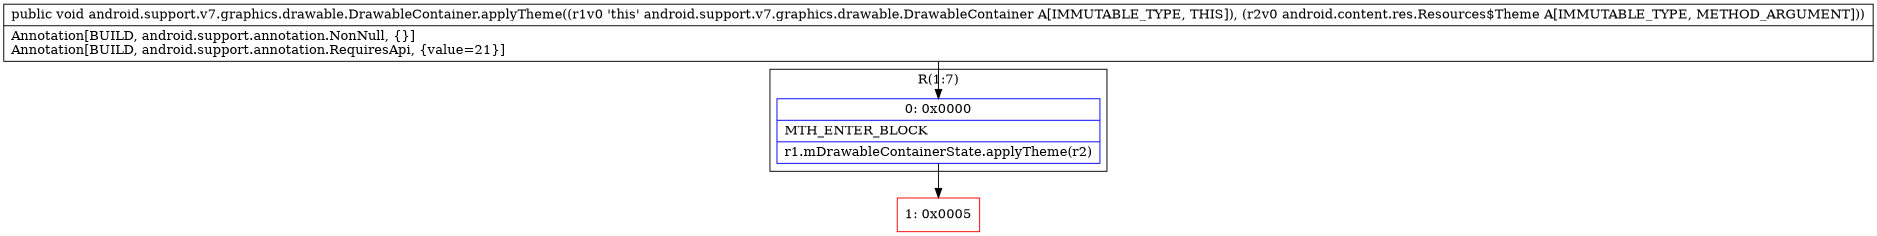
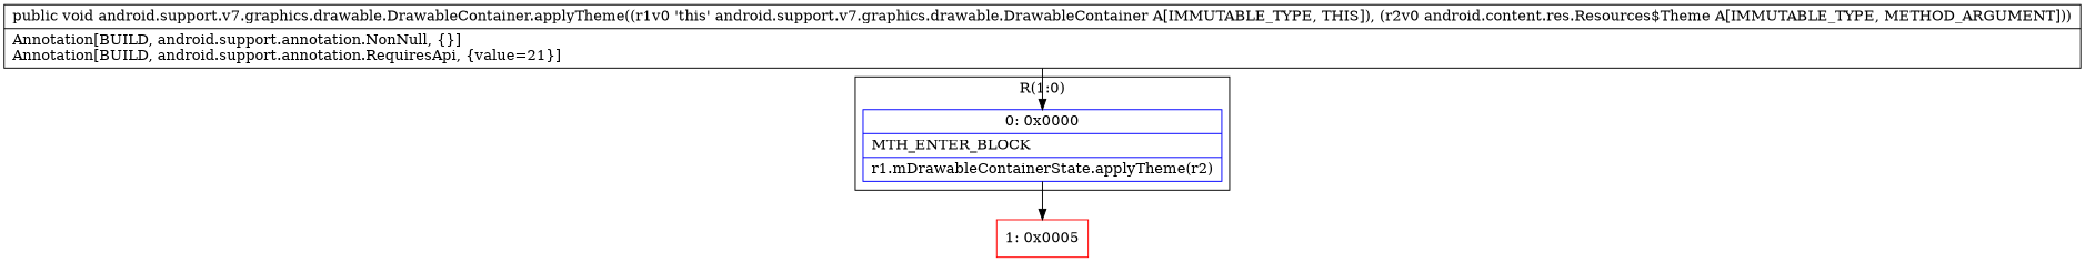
  digraph {
    node [shape=record]
    n1 [color=blue label="{0\:\ 0x0000|MTH_ENTER_BLOCK\l|r1.mDrawableContainerState.applyTheme(r2)\l}"]
    n2 [color=red label="{1\:\ 0x0005}"]
    n3 [label="{public void android.support.v7.graphics.drawable.DrawableContainer.applyTheme((r1v0 'this' android.support.v7.graphics.drawable.DrawableContainer A[IMMUTABLE_TYPE, THIS]), (r2v0 android.content.res.Resources$Theme A[IMMUTABLE_TYPE, METHOD_ARGUMENT]))  | Annotation[BUILD, android.support.annotation.NonNull, \{\}]\lAnnotation[BUILD, android.support.annotation.RequiresApi, \{value=21\}]\l}"]
    subgraph cluster_1 {
-     label="R(1:7)"
+     label="R(1:0)"
      n1
    }
    n1 -> n2
    n3 -> n1
  }
